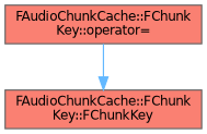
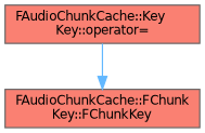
  digraph {
    rankdir=TB
    node [color=gray40 fillcolor=salmon fontname=Helvetica fontsize=10 shape=box style=filled]
-   n1 [fontcolor=black height=0.2 label="FAudioChunkCache::FChunk\lKey::operator=" width=0.4]
+   n1 [fontcolor=black height=0.2 label="FAudioChunkCache::Key\lKey::operator=" width=0.4]
    n2 [height=0.2 label="FAudioChunkCache::FChunk\lKey::FChunkKey" width=0.4]
    n1 -> n2 [color=steelblue1 fontname=Helvetica fontsize=10 labelfontname=Helvetica labelfontsize=10 style=solid]
  }
